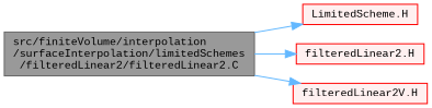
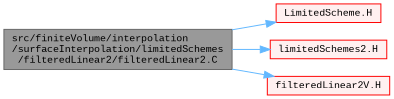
  digraph {
    rankdir=LR
    fontname="Liberation Mono"
    node [color=red fillcolor="#FFF0F0" fontname="Liberation Mono" fontsize=10 shape=box style=filled]
    edge [color=steelblue1 fontname="Liberation Mono" fontsize=10 labelfontname=Helvetica labelfontsize=10 style=solid]
    n1 [color=gray40 fillcolor=grey60 fontcolor=black height=0.2 label="src/finiteVolume/interpolation\l/surfaceInterpolation/limitedSchemes\l/filteredLinear2/filteredLinear2.C" width=0.4]
    n2 [height=0.2 label="LimitedScheme.H" width=0.4]
-   n3 [height=0.2 label="filteredLinear2.H" width=0.4]
+   n3 [height=0.2 label="limitedSchemes2.H" width=0.4]
    n4 [height=0.2 label="filteredLinear2V.H" width=0.4]
    n1 -> n2
    n1 -> n3
    n1 -> n4
  }
